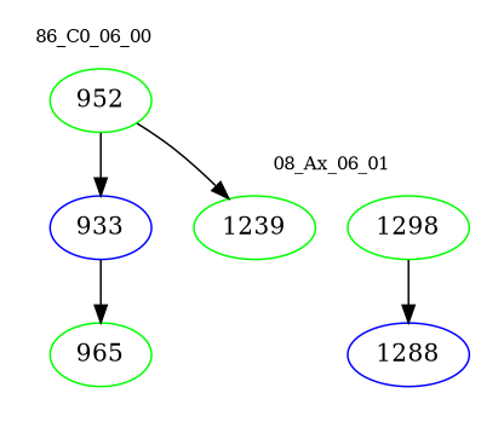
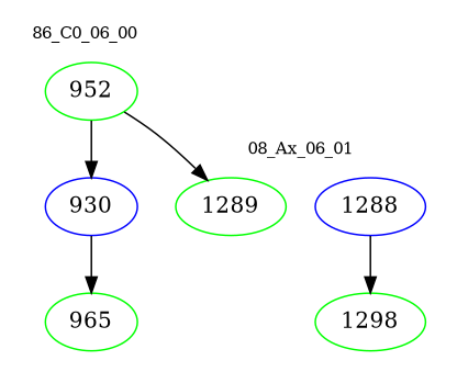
  digraph {
    fontname="DejaVu Serif"
    node [color=green fontname="DejaVu Serif"]
    edge [color=black fontname="DejaVu Serif"]
    n1 [label=1298]
    n2 [color=blue label=1288]
-   n3 [label=1239]
+   n3 [label=1289]
    n4 [label=952]
-   n5 [color=blue label=933]
+   n5 [color=blue label=930]
    n6 [label=965]
    subgraph cluster_1 {
      color=white
      fontsize=10
      label="08_Ax_06_01"
      n1
      n2
      n3
    }
    subgraph cluster_2 {
      color=white
      fontsize=10
      label="86_C0_06_00"
      n4
      n5
      n6
    }
-   n1 -> n2
+   n2 -> n1
    n4 -> n3
    n4 -> n5
    n5 -> n6
  }
